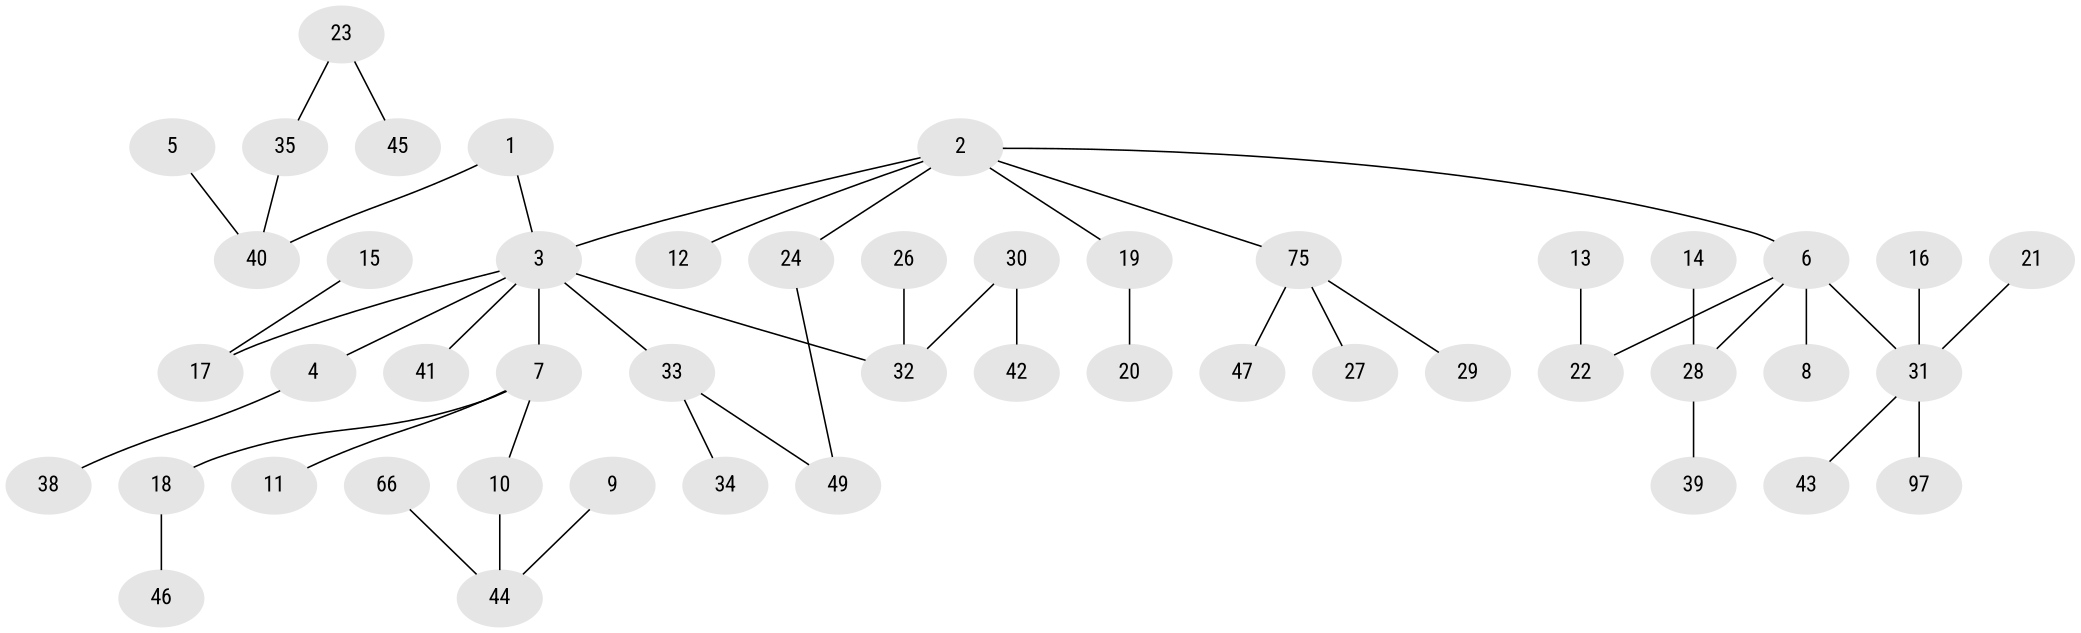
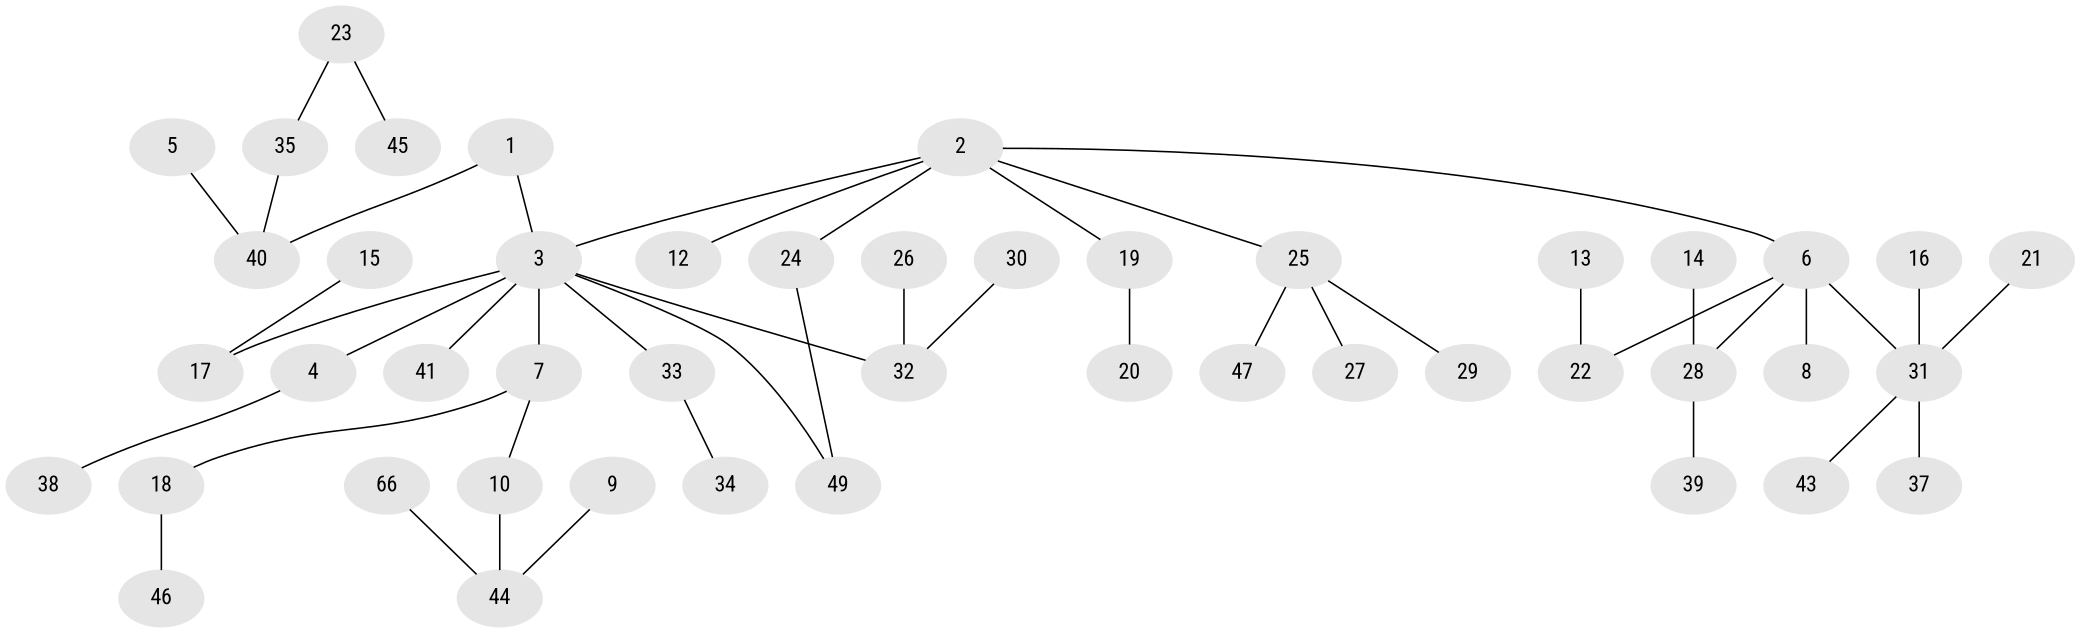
  graph {
    fontname="Roboto Condensed"
    node [color=gray90 fontname="Roboto Condensed" style=filled]
    edge [fontname="Roboto Condensed" weight=1.0]
    1
    3
    40
    4
    7
    17
    32
    33
    49
    41
    2
    6
    12
    19
    24
-   25 [label=75]
+   25
    8
    22
    28
    31
    20
    27
    29
    47
    38
    10
-   11
    18
    34
    5
    39
-   37 [label=97]
+   37
    43
    44
    46
    9
    13
    14
    15
    16
    21
    23
    35
    45
    26
    30
-   42
    n48 [label=66]
    1 -- 3
    1 -- 40
    3 -- 4
    3 -- 7
    3 -- 17
    3 -- 32
    3 -- 33
-   33 -- 49
+   3 -- 49
    3 -- 41
    4 -- 38
    7 -- 10
-   7 -- 11
    7 -- 18
    33 -- 34
    2 -- 3
    2 -- 6
    2 -- 12
    2 -- 19
    2 -- 24
    2 -- 25
    6 -- 8
    6 -- 22
    6 -- 28
    6 -- 31
    19 -- 20
    24 -- 49
    25 -- 27
    25 -- 29
    25 -- 47
    28 -- 39
    31 -- 37
    31 -- 43
    10 -- 44
    18 -- 46
    5 -- 40
    9 -- 44
    13 -- 22
    14 -- 28
    15 -- 17
    16 -- 31
    21 -- 31
    23 -- 35
    23 -- 45
    35 -- 40
    26 -- 32
    30 -- 32
-   30 -- 42
    n48 -- 44
  }
